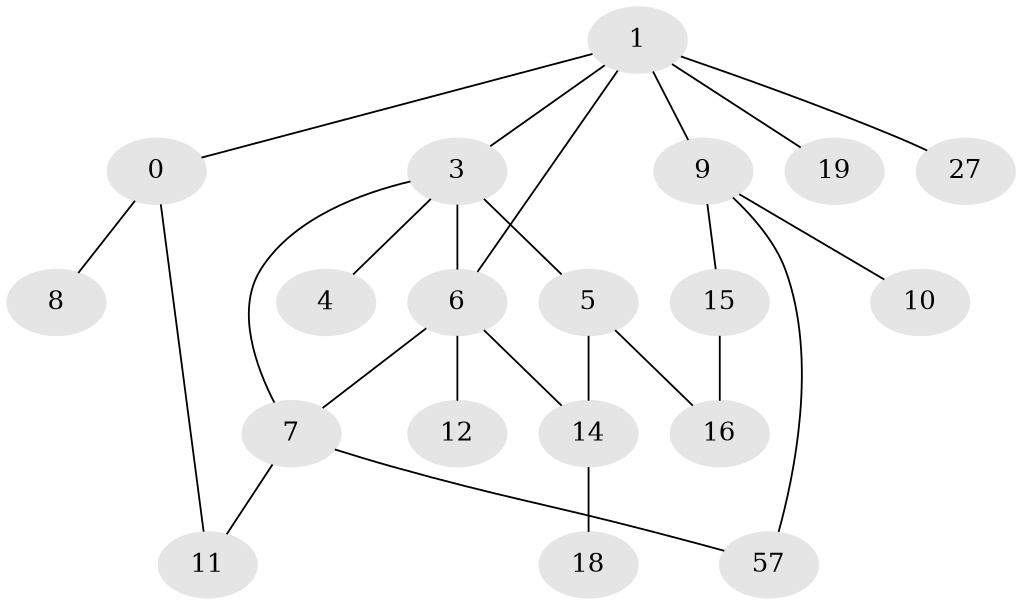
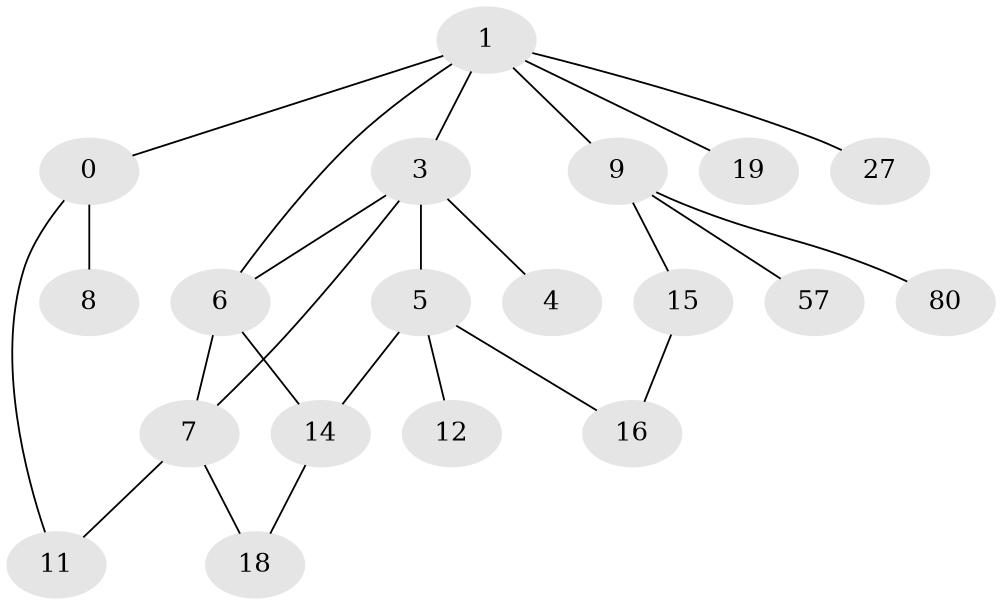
  graph {
    node [color=gray90 style=filled]
    n1 [label=0]
    1
    3
    6
    9
    19
    n7 [label=27]
    8
    11
    4
    5
    7
    14
    12
    15
    n16 [label=57]
-   10
+   10 [label=80]
    16
    18
    n1 -- 8
    n1 -- 11
    1 -- n1
    1 -- 3
    1 -- 6
    1 -- 9
    1 -- 19
    1 -- n7
    3 -- 6
    3 -- 4
    3 -- 5
    3 -- 7
    6 -- 7
    6 -- 14
-   6 -- 12
+   5 -- 12
    9 -- 15
    9 -- n16
    9 -- 10
    5 -- 14
    5 -- 16
    7 -- 11
-   7 -- n16
+   7 -- 18
    14 -- 18
    15 -- 16
  }
